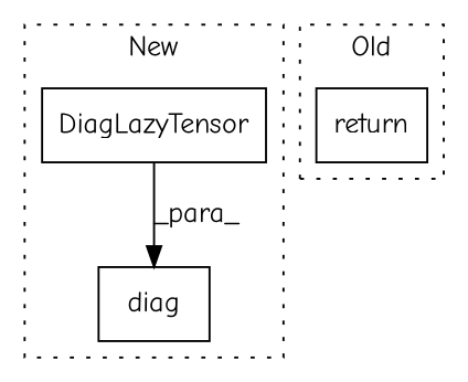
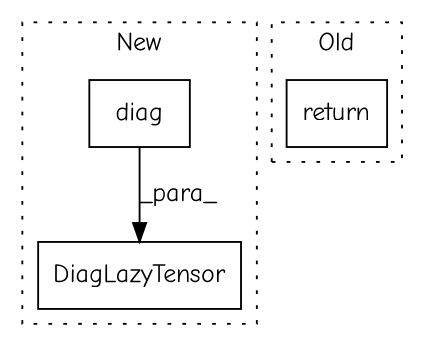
  digraph {
    fontname="Comic Neue"
    node [a=32 shape=box fontname="Comic Neue"]
    n1 [l="15,1" label=DiagLazyTensor s="10785,10836"]
    n2 [l=6 label=diag s=10810]
    n3 [a=41 l=7 label=return s=11054]
    subgraph cluster_1 {
      label=New
      style=dotted
      n1
      n2
    }
    subgraph cluster_2 {
      label=Old
      style=dotted
      n3
    }
-   n1 -> n2 [label=_para_ fontname="Comic Neue"]
+   n2 -> n1 [label=_para_ fontname="Comic Neue"]
  }
